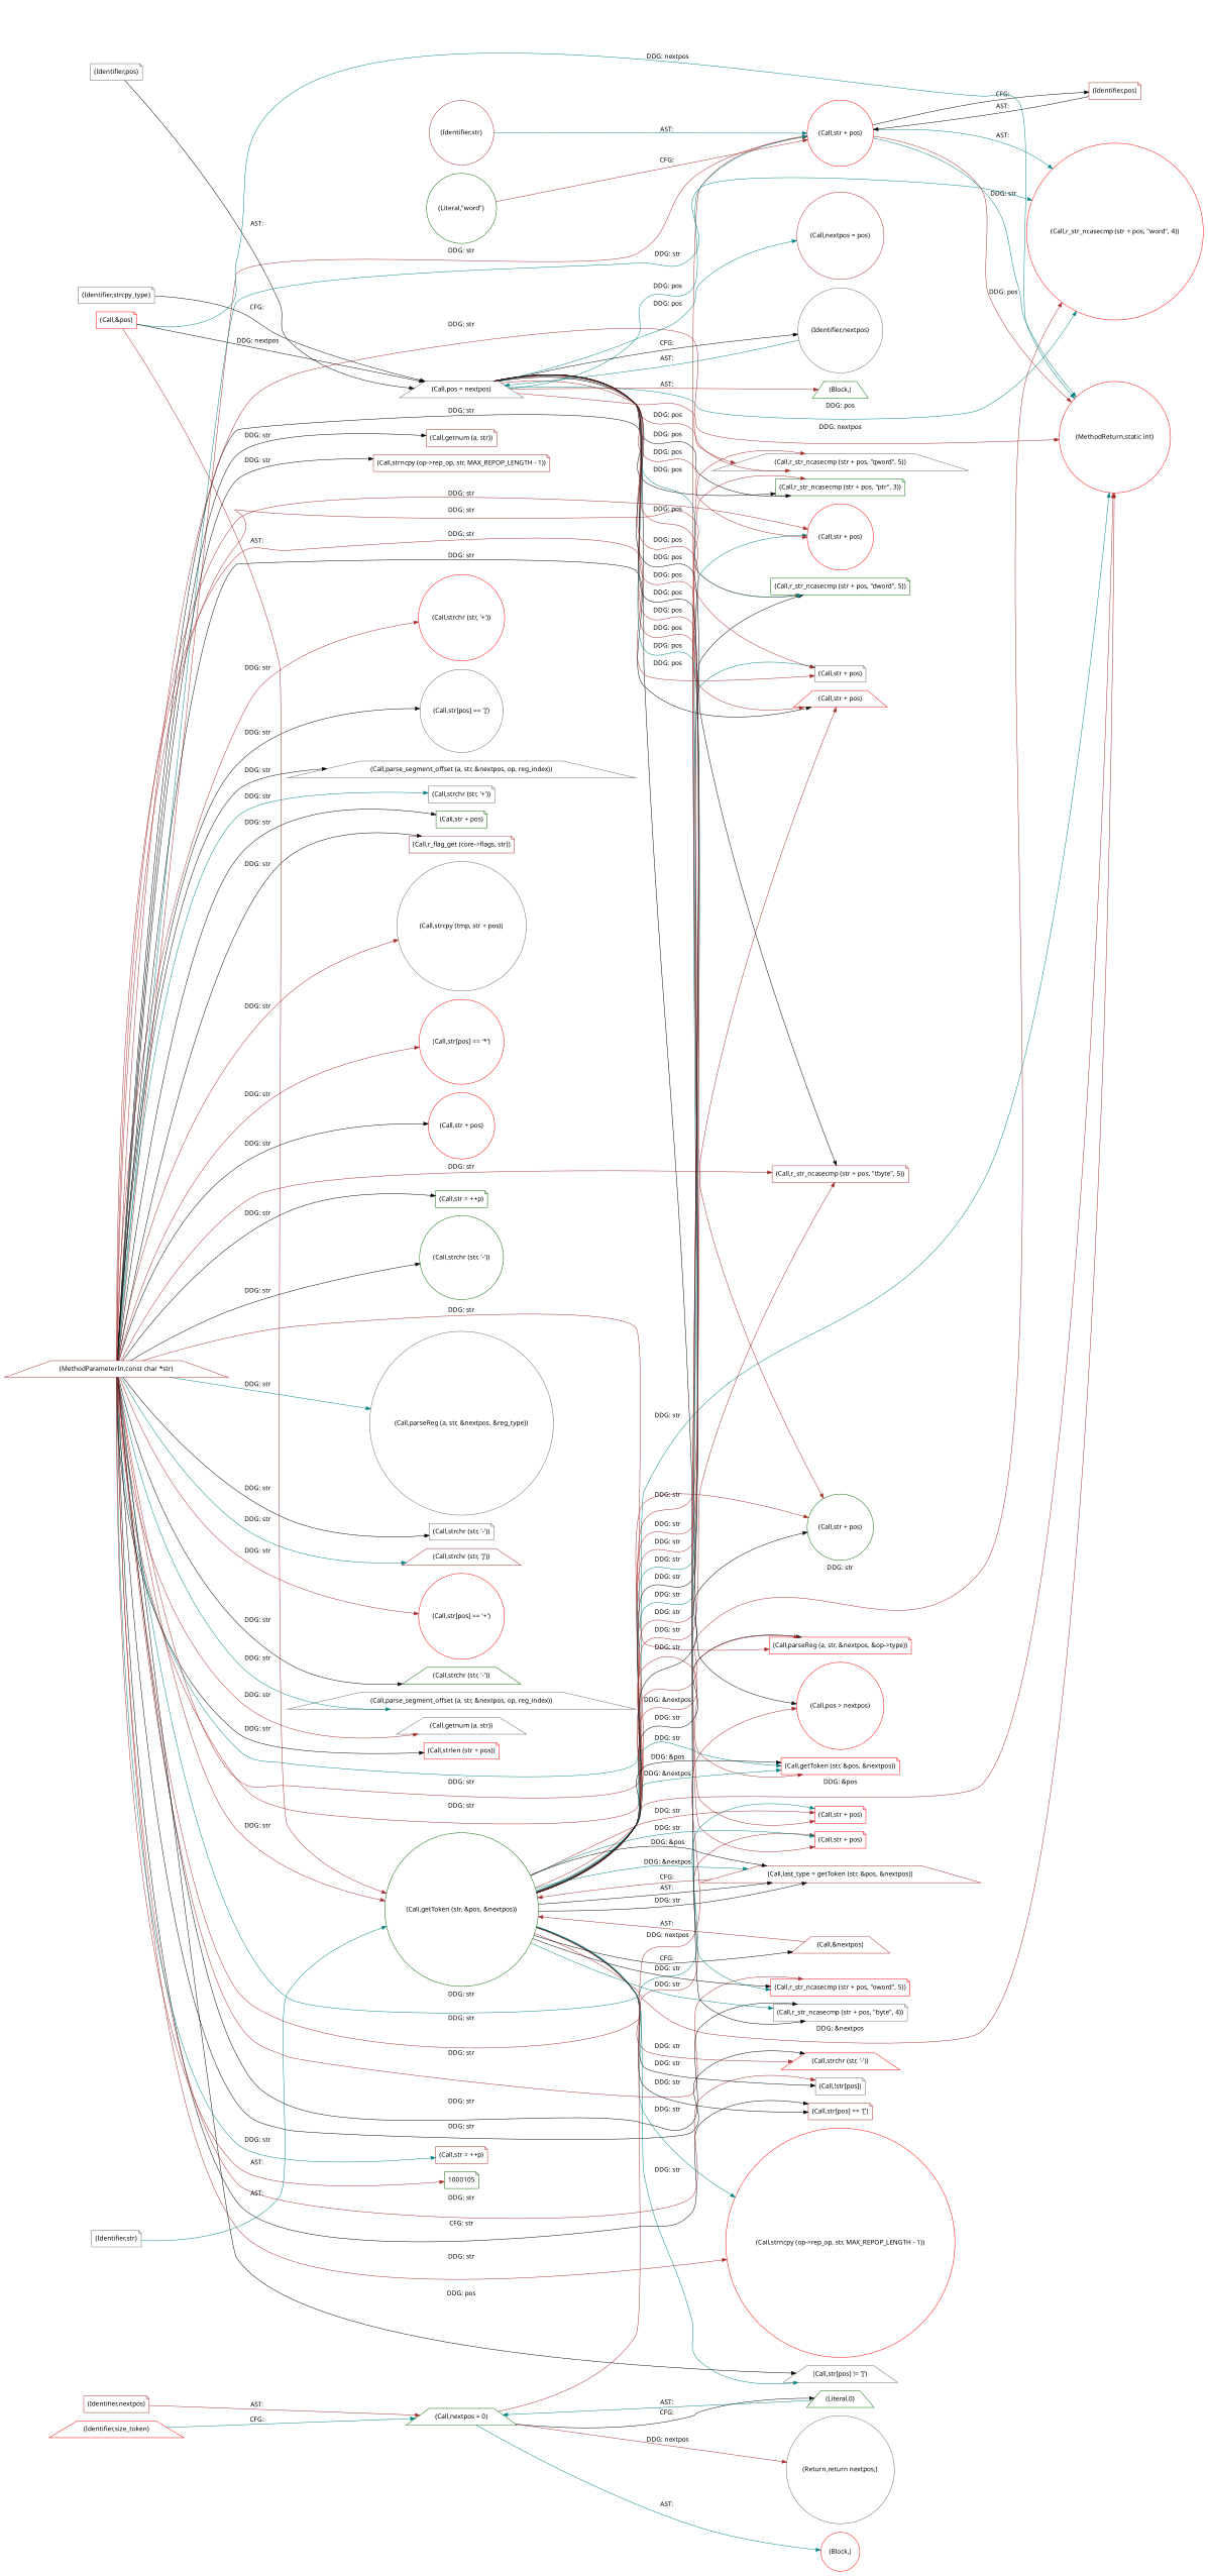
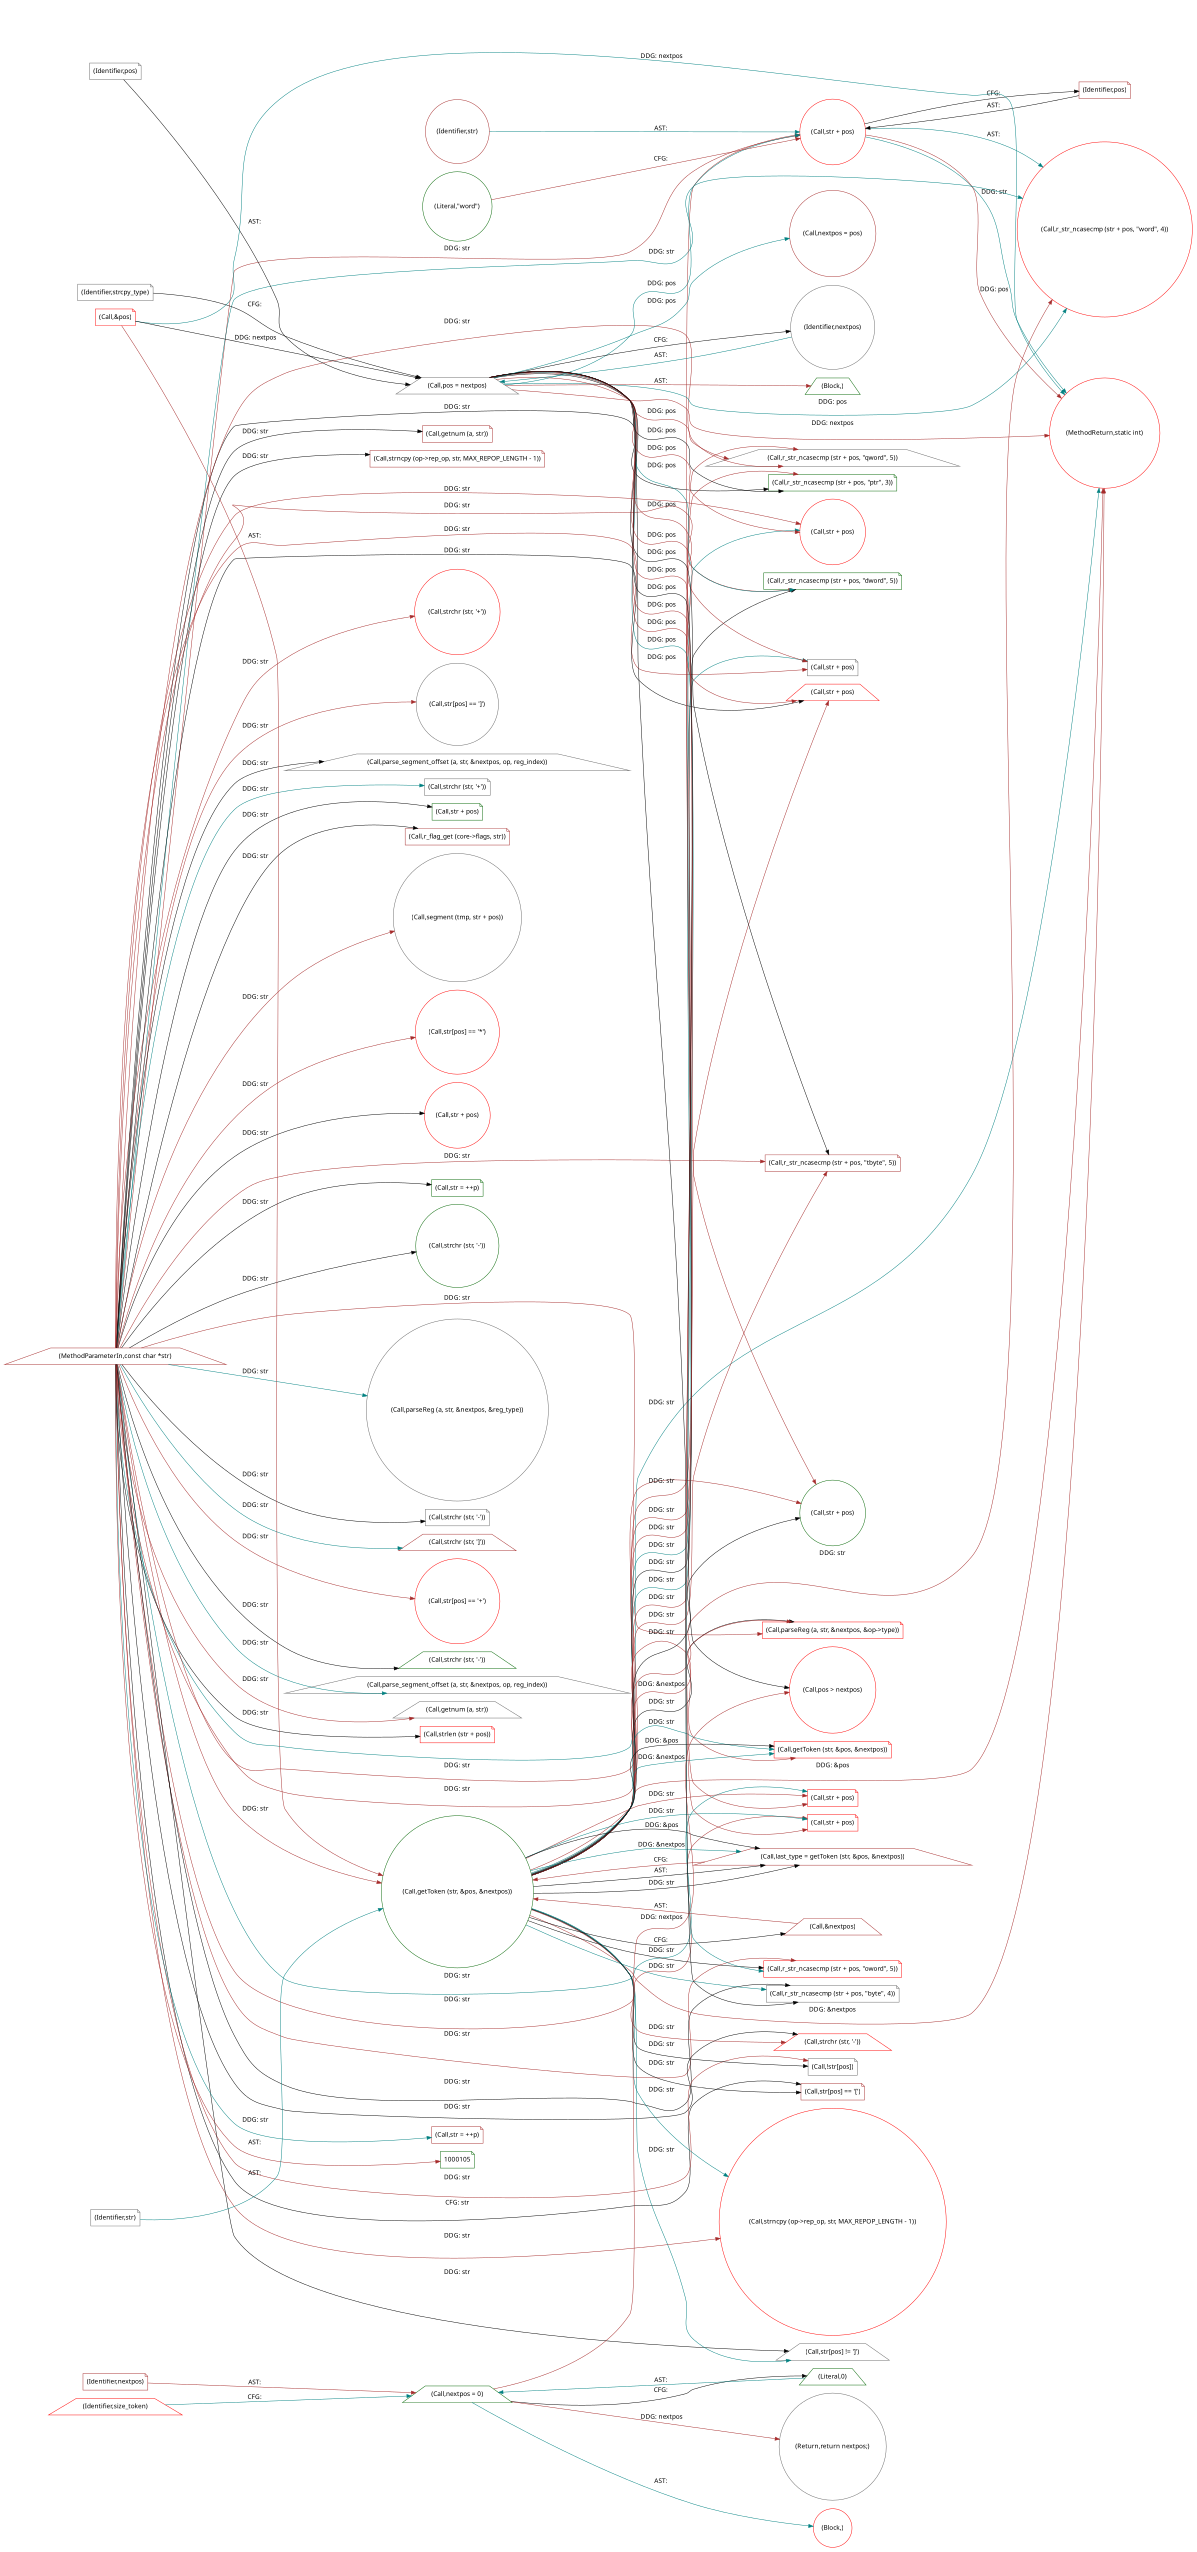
  digraph {
    fontname="Noto Sans"
    rankdir=LR
    node [color=red fontname="Noto Sans" shape=note]
    edge [color=brown fontname="Noto Sans"]
    n1 [label="(Call,str + pos)" shape=circle]
    n2 [label="(Call,r_str_ncasecmp (str + pos, \"word\", 4))" shape=circle]
    n3 [label="(MethodReturn,static int)" shape=circle]
    n4 [color=brown label="(Identifier,pos)"]
    n5 [color=brown label="(MethodParameterIn,const char *str)" shape=trapezium]
    n6 [color=darkgreen label="(Call,getToken (str, &pos, &nextpos))" shape=circle]
    n7 [color=brown label="(Call,getnum (a, str))"]
    n8 [label="(Call,str + pos)"]
    n9 [color=brown label="(Call,strncpy (op->rep_op, str, MAX_REPOP_LENGTH - 1))"]
    n10 [color=gray40 label="(Call,str[pos] == ']')" shape=circle]
    n11 [label="(Call,str + pos)"]
    n12 [color=gray40 label="(Call,parse_segment_offset (a, str, &nextpos, op, reg_index))" shape=trapezium]
    n13 [color=darkgreen label="(Call,str + pos)"]
    n14 [color=brown label="(Call,str[pos] == '[')"]
    n15 [color=brown label="(Call,r_flag_get (core->flags, str))"]
    n16 [label="(Call,str + pos)" shape=circle]
    n17 [label="(Call,strncpy (op->rep_op, str, MAX_REPOP_LENGTH - 1))" shape=circle]
    n18 [label="(Call,r_str_ncasecmp (str + pos, \"oword\", 5))"]
    n19 [label="(Call,strchr (str, '-'))" shape=trapezium]
    n20 [color=gray40 label="(Call,r_str_ncasecmp (str + pos, \"byte\", 4))"]
    n21 [label="(Call,strchr (str, '+'))" shape=circle]
    n22 [color=darkgreen label="(Call,r_str_ncasecmp (str + pos, \"ptr\", 3))"]
    n23 [color=gray40 label="(Call,strchr (str, '+'))"]
    n24 [label="(Call,str + pos)" shape=circle]
-   n25 [color=gray40 label="(Call,strcpy (tmp, str + pos))" shape=circle]
+   n25 [color=gray40 label="(Call,segment (tmp, str + pos))" shape=circle]
    n26 [color=gray40 label="(Call,!str[pos])"]
    n27 [label="(Call,str[pos] == '*')" shape=circle]
    n28 [color=darkgreen label="(Call,str = ++p)"]
    n29 [color=darkgreen label="(Call,strchr (str, '-'))" shape=circle]
    n30 [color=darkgreen label="(Call,r_str_ncasecmp (str + pos, \"dword\", 5))"]
    n31 [color=gray40 label="(Call,str + pos)"]
    n32 [label="(Call,parseReg (a, str, &nextpos, &op->type))"]
    n33 [color=brown label="(Call,strchr (str, ']'))" shape=trapezium]
    n34 [label="(Call,str[pos] == '+')" shape=circle]
    n35 [color=gray40 label="(Call,parseReg (a, str, &nextpos, &reg_type))" shape=circle]
    n36 [color=gray40 label="(Call,strchr (str, '-'))"]
    n37 [label="(Call,str + pos)" shape=trapezium]
    n38 [color=gray40 label="(Call,r_str_ncasecmp (str + pos, \"qword\", 5))" shape=trapezium]
    n39 [color=brown label="(Call,r_str_ncasecmp (str + pos, \"tbyte\", 5))"]
    n40 [color=darkgreen label="(Call,strchr (str, '-'))" shape=trapezium]
    n41 [color=gray40 label="(Call,parse_segment_offset (a, str, &nextpos, op, reg_index))" shape=trapezium]
    n42 [color=gray40 label="(Call,getnum (a, str))" shape=trapezium]
    n43 [color=gray40 label="(Call,str[pos] != ']')" shape=trapezium]
    n44 [label="(Call,strlen (str + pos))"]
    n45 [label="(Call,getToken (str, &pos, &nextpos))"]
    n46 [color=darkgreen label="(Call,str + pos)" shape=circle]
    n47 [color=brown label="(Call,str = ++p)"]
    1000105 [color=darkgreen]
    n49 [color=brown label="(Call,last_type = getToken (str, &pos, &nextpos))" shape=trapezium]
    n50 [color=brown label="(Call,&nextpos)" shape=trapezium]
    n51 [color=gray40 label="(Call,pos = nextpos)" shape=trapezium]
    n52 [color=darkgreen label="(Block,)" shape=trapezium]
    n53 [color=gray40 label="(Identifier,nextpos)" shape=circle]
    n54 [color=brown label="(Call,nextpos = pos)" shape=circle]
    n55 [label="(Call,pos > nextpos)" shape=circle]
    n56 [color=darkgreen label="(Call,nextpos = 0)" shape=trapezium]
    n57 [label="(Block,)" shape=circle]
    n58 [color=darkgreen label="(Literal,0)" shape=trapezium]
    n59 [color=gray40 label="(Return,return nextpos;)" shape=circle]
    n60 [color=gray40 label="(Identifier,strcpy_type)"]
    n61 [color=gray40 label="(Identifier,pos)"]
    n62 [color=darkgreen label="(Literal,\"word\")" shape=circle]
    n63 [label="(Identifier,size_token)" shape=trapezium]
    n64 [color=brown label="(Identifier,nextpos)"]
    n65 [color=brown label="(Identifier,str)" shape=circle]
    n66 [color=gray40 label="(Identifier,str)"]
    n67 [label="(Call,&pos)"]
    n1 -> n2 [color=teal label="AST: "]
    n1 -> n3 [color=teal label="DDG: str"]
    n1 -> n3 [label="DDG: pos"]
    n1 -> n4 [color=black label="CFG: "]
    n4 -> n1 [color=black label="AST: "]
    n5 -> n1 [label="DDG: str"]
    n5 -> n2 [color=teal label="DDG: str"]
    n5 -> n3 [color=teal label="DDG: str"]
    n5 -> n6 [label="DDG: str"]
    n5 -> n7 [color=black label="DDG: str"]
    n5 -> n8 [color=teal label="DDG: str"]
    n5 -> n9 [color=black label="DDG: str"]
-   n5 -> n10 [color=black label="DDG: str"]
+   n5 -> n10 [label="DDG: str"]
    n5 -> n11 [label="DDG: str"]
    n5 -> n12 [color=black label="DDG: str"]
    n5 -> n13 [color=black label="DDG: str"]
    n5 -> n14 [color=black label="CFG: str"]
    n5 -> n15 [color=black label="DDG: str"]
    n5 -> n16 [color=black label="DDG: str"]
    n5 -> n17 [label="DDG: str"]
    n5 -> n18 [label="DDG: str"]
    n5 -> n19 [color=black label="DDG: str"]
    n5 -> n20 [color=black label="DDG: str"]
    n5 -> n21 [label="DDG: str"]
    n5 -> n22 [color=black label="DDG: str"]
    n5 -> n23 [color=teal label="DDG: str"]
    n5 -> n24 [label="DDG: str"]
    n5 -> n25 [label="DDG: str"]
    n5 -> n26 [label="DDG: str"]
    n5 -> n27 [label="DDG: str"]
    n5 -> n28 [color=black label="DDG: str"]
    n5 -> n29 [color=black label="DDG: str"]
    n5 -> n30 [label="DDG: str"]
    n5 -> n31 [label="DDG: str"]
    n5 -> n32 [label="DDG: str"]
    n5 -> n33 [color=teal label="DDG: str"]
    n5 -> n34 [label="DDG: str"]
    n5 -> n35 [color=teal label="DDG: str"]
    n5 -> n36 [color=black label="DDG: str"]
    n5 -> n37 [color=black label="DDG: str"]
    n5 -> n38 [label="DDG: str"]
    n5 -> n39 [label="DDG: str"]
    n5 -> n40 [color=black label="DDG: str"]
    n5 -> n41 [color=teal label="DDG: str"]
    n5 -> n42 [label="DDG: str"]
-   n5 -> n43 [color=black label="DDG: pos"]
+   n5 -> n43 [color=black label="DDG: str"]
    n5 -> n44 [color=black label="DDG: str"]
    n5 -> n45 [label="DDG: str"]
    n5 -> n46 [label="DDG: str"]
    n5 -> n47 [color=teal label="DDG: str"]
    n5 -> 1000105 [label="AST: "]
    n6 -> n1 [label="DDG: str"]
    n6 -> n2 [label="DDG: str"]
    n6 -> n3 [label="DDG: &pos"]
    n6 -> n3 [label="DDG: &nextpos"]
    n6 -> n8 [label="DDG: str"]
    n6 -> n11 [color=teal label="DDG: str"]
    n6 -> n14 [color=black label="DDG: str"]
    n6 -> n17 [color=teal label="DDG: str"]
    n6 -> n18 [color=black label="DDG: str"]
    n6 -> n19 [label="DDG: str"]
    n6 -> n20 [color=teal label="DDG: str"]
    n6 -> n22 [label="DDG: str"]
    n6 -> n24 [color=teal label="DDG: str"]
    n6 -> n26 [color=black label="DDG: str"]
    n6 -> n30 [color=black label="DDG: str"]
    n6 -> n31 [color=teal label="DDG: str"]
    n6 -> n32 [color=black label="DDG: str"]
    n6 -> n32 [label="DDG: &nextpos"]
    n6 -> n37 [label="DDG: str"]
    n6 -> n38 [label="DDG: str"]
    n6 -> n39 [label="DDG: str"]
    n6 -> n43 [color=teal label="DDG: str"]
    n6 -> n45 [color=teal label="DDG: str"]
    n6 -> n45 [color=black label="DDG: &pos"]
    n6 -> n45 [color=teal label="DDG: &nextpos"]
    n6 -> n46 [color=black label="DDG: str"]
    n6 -> n49 [color=black label="AST: "]
    n6 -> n49 [color=black label="DDG: str"]
    n6 -> n49 [color=black label="DDG: &pos"]
    n6 -> n49 [color=teal label="DDG: &nextpos"]
    n6 -> n50 [color=black label="CFG: "]
    n49 -> n6 [label="CFG: "]
    n50 -> n6 [label="AST: "]
    n51 -> n1 [color=teal label="DDG: pos"]
    n51 -> n2 [color=teal label="DDG: pos"]
    n51 -> n3 [label="DDG: nextpos"]
    n51 -> n8 [label="DDG: pos"]
    n51 -> n11 [label="DDG: pos"]
    n51 -> n18 [color=teal label="DDG: pos"]
    n51 -> n20 [color=black label="DDG: pos"]
    n51 -> n22 [color=black label="DDG: pos"]
    n51 -> n24 [label="DDG: pos"]
    n51 -> n30 [color=teal label="DDG: pos"]
    n51 -> n31 [label="DDG: pos"]
    n51 -> n37 [label="DDG: pos"]
    n51 -> n38 [label="DDG: pos"]
    n51 -> n39 [color=black label="DDG: pos"]
    n51 -> n46 [label="DDG: pos"]
    n51 -> n52 [label="AST: "]
    n51 -> n53 [color=black label="CFG: "]
    n51 -> n54 [color=teal label="DDG: pos"]
    n51 -> n55 [color=black label="DDG: pos"]
    n53 -> n51 [color=teal label="AST: "]
    n56 -> n55 [label="DDG: nextpos"]
    n56 -> n57 [color=teal label="AST: "]
    n56 -> n58 [color=black label="CFG: "]
    n56 -> n59 [label="DDG: nextpos"]
    n58 -> n56 [color=teal label="AST: "]
    n60 -> n51 [color=black label="CFG: "]
    n61 -> n51 [color=black label="AST: "]
    n62 -> n1 [label="CFG: "]
    n63 -> n56 [color=teal label="CFG: "]
    n64 -> n56 [label="AST: "]
    n65 -> n1 [color=teal label="AST: "]
    n66 -> n6 [color=teal label="AST: "]
    n67 -> n3 [color=teal label="DDG: nextpos"]
    n67 -> n6 [label="AST: "]
    n67 -> n51 [color=black label="DDG: nextpos"]
  }
